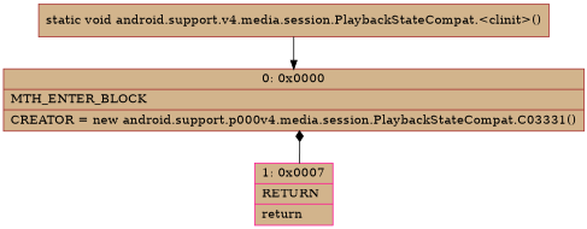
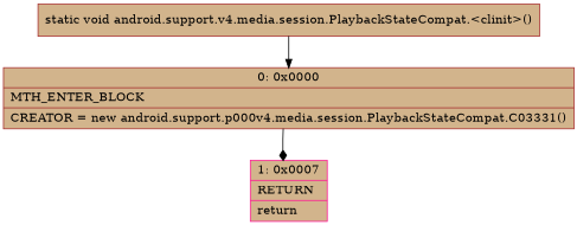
  digraph {
    node [shape=record style=filled fillcolor=tan color=brown]
    edge [color=black]
    n1 [label="{0\:\ 0x0000|MTH_ENTER_BLOCK\l|CREATOR = new android.support.p000v4.media.session.PlaybackStateCompat.C03331()\l}"]
    n2 [label="{1\:\ 0x0007|RETURN\l|return\l}" color=deeppink]
    n3 [label="{static void android.support.v4.media.session.PlaybackStateCompat.\<clinit\>() }"]
-   n2 -> n1 [arrowhead=diamond]
+   n1 -> n2 [arrowhead=diamond]
    n3 -> n1 [arrowhead=normal]
  }
